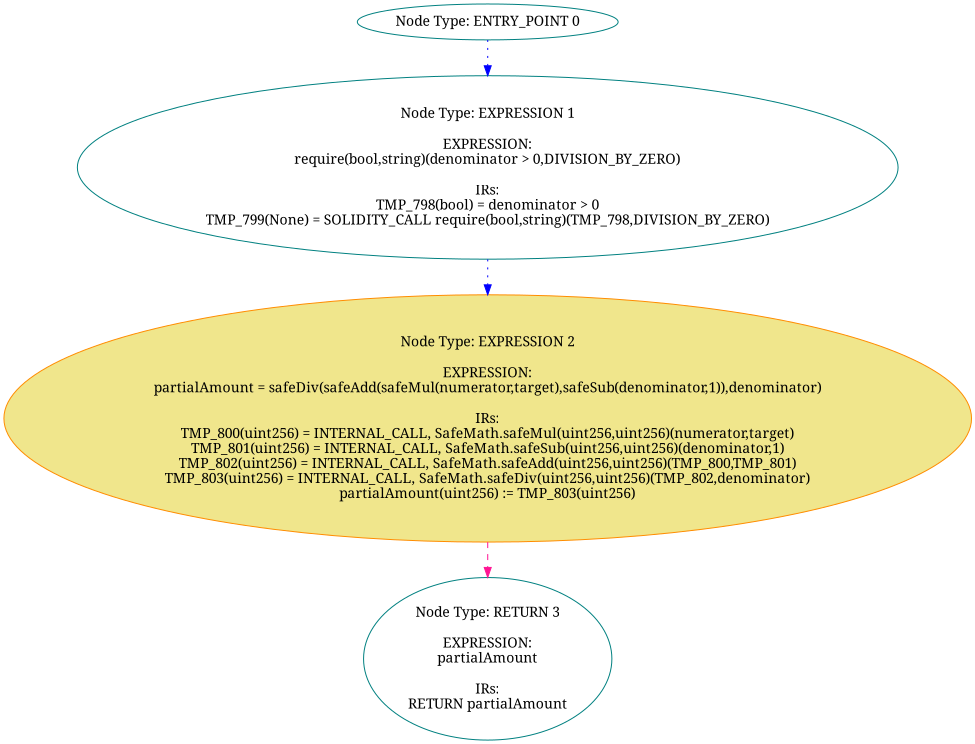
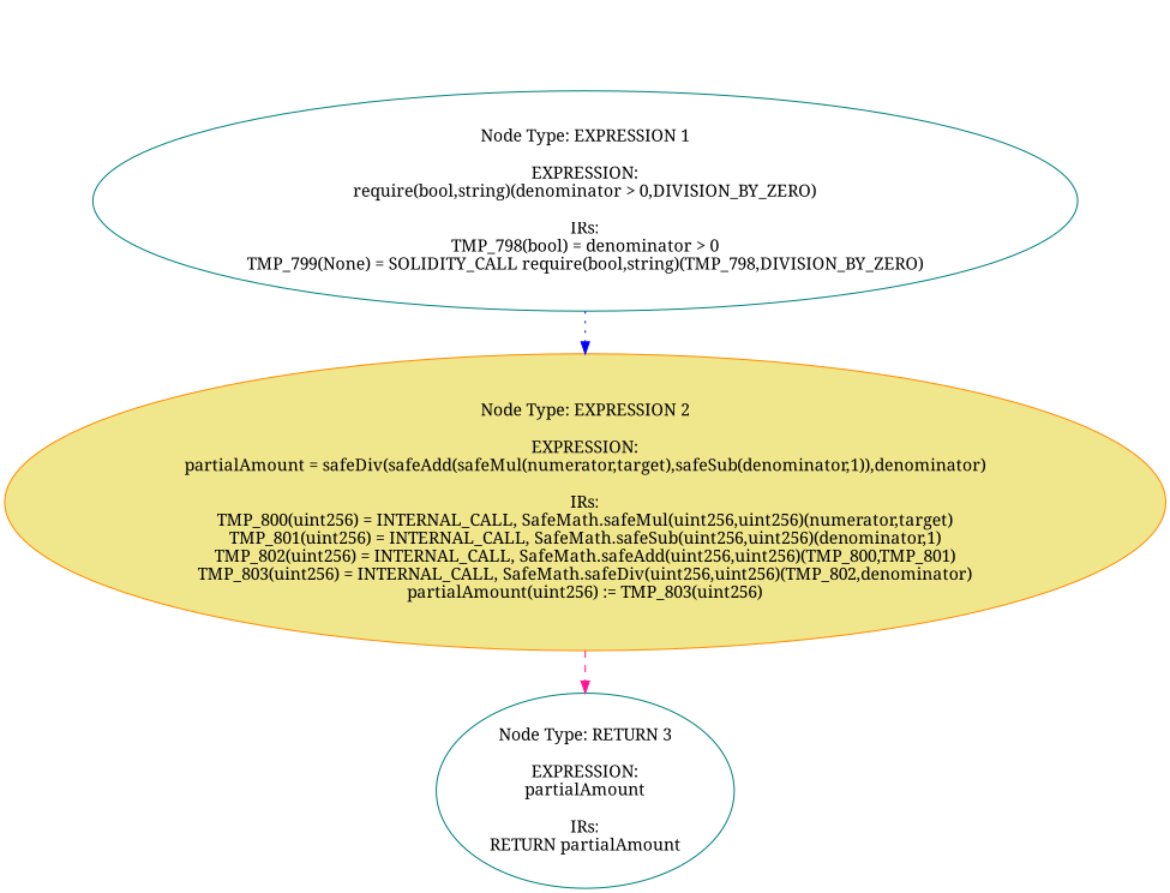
  digraph {
    fontname="Noto Serif"
    node [style=filled fillcolor=white color=teal fontname="Noto Serif"]
    edge [color=blue style=dotted fontname="Noto Serif"]
-   n1 [label="Node Type: ENTRY_POINT 0\n"]
    n2 [label="Node Type: EXPRESSION 1\n\nEXPRESSION:\nrequire(bool,string)(denominator > 0,DIVISION_BY_ZERO)\n\nIRs:\nTMP_798(bool) = denominator > 0\nTMP_799(None) = SOLIDITY_CALL require(bool,string)(TMP_798,DIVISION_BY_ZERO)"]
    n3 [label="Node Type: EXPRESSION 2\n\nEXPRESSION:\npartialAmount = safeDiv(safeAdd(safeMul(numerator,target),safeSub(denominator,1)),denominator)\n\nIRs:\nTMP_800(uint256) = INTERNAL_CALL, SafeMath.safeMul(uint256,uint256)(numerator,target)\nTMP_801(uint256) = INTERNAL_CALL, SafeMath.safeSub(uint256,uint256)(denominator,1)\nTMP_802(uint256) = INTERNAL_CALL, SafeMath.safeAdd(uint256,uint256)(TMP_800,TMP_801)\nTMP_803(uint256) = INTERNAL_CALL, SafeMath.safeDiv(uint256,uint256)(TMP_802,denominator)\npartialAmount(uint256) := TMP_803(uint256)" fillcolor=khaki color=darkorange]
    n4 [label="Node Type: RETURN 3\n\nEXPRESSION:\npartialAmount\n\nIRs:\nRETURN partialAmount"]
-   n1 -> n2
    n2 -> n3
    n3 -> n4 [color=deeppink style=dashed]
  }
